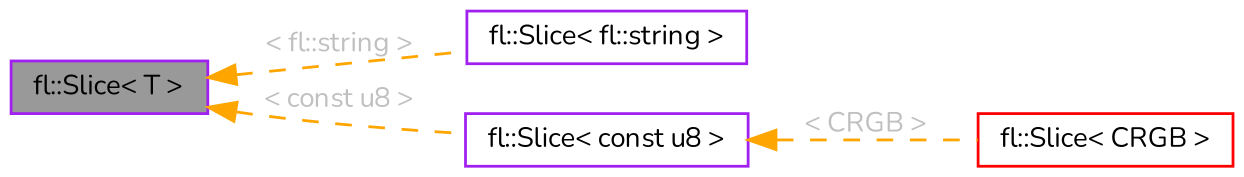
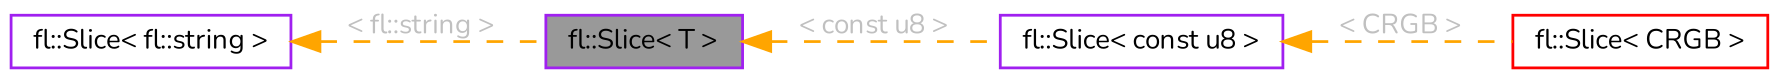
  digraph {
    fontname=Nunito
    rankdir=LR
    node [color=purple fillcolor=white fontname=Nunito fontsize=10 shape=box style=filled]
    edge [color=orange dir=back fontcolor=grey fontname=Nunito fontsize=10 labelfontname=Helvetica labelfontsize=10 style=dashed]
    n1 [fillcolor=grey60 fontcolor=black height=0.2 label="fl::Slice\< T \>" width=0.4]
    n2 [height=0.2 label="fl::Slice\< fl::string \>" width=0.4]
    n3 [height=0.2 label="fl::Slice\< const u8 \>" width=0.4]
    n4 [color=red height=0.2 label="fl::Slice\< CRGB \>" width=0.4]
-   n1 -> n2 [label=" \< fl::string \>"]
+   n2 -> n1 [label=" \< fl::string \>"]
    n1 -> n3 [label=" \< const u8 \>"]
    n3 -> n4 [label=" \< CRGB \>"]
  }
